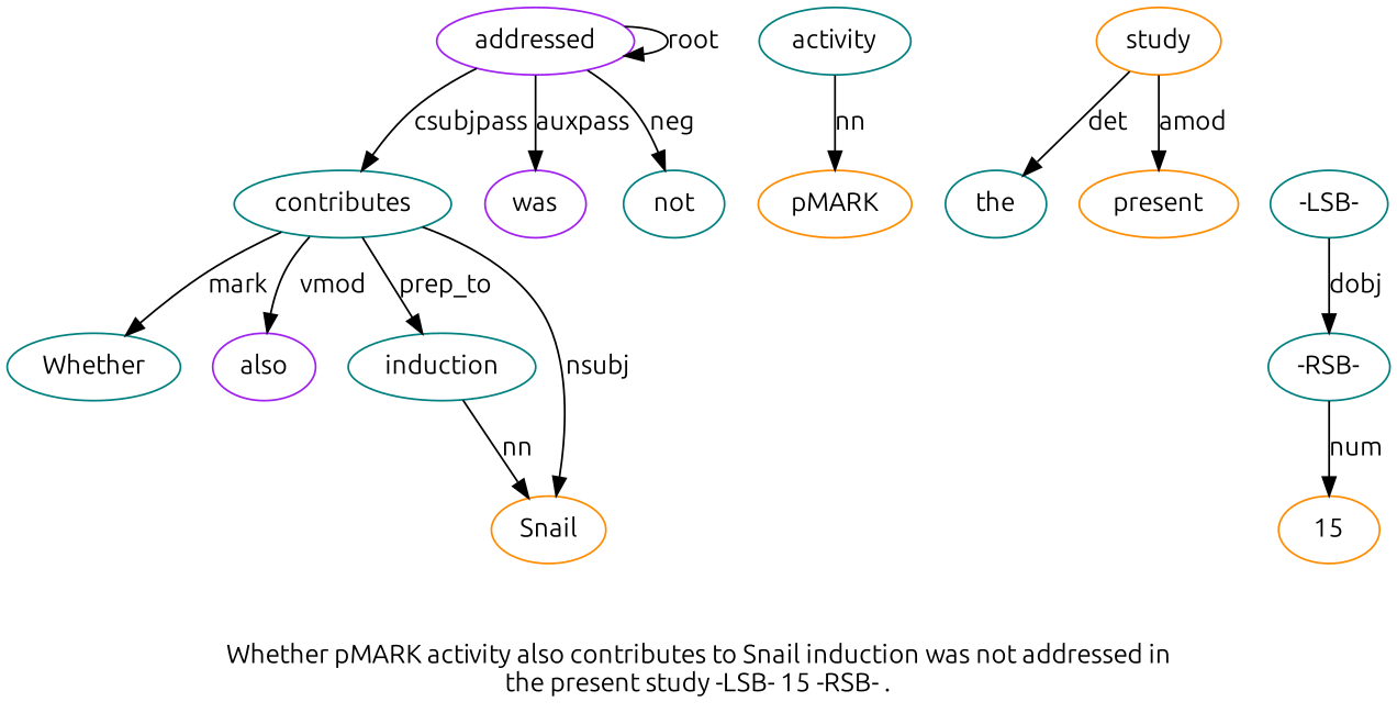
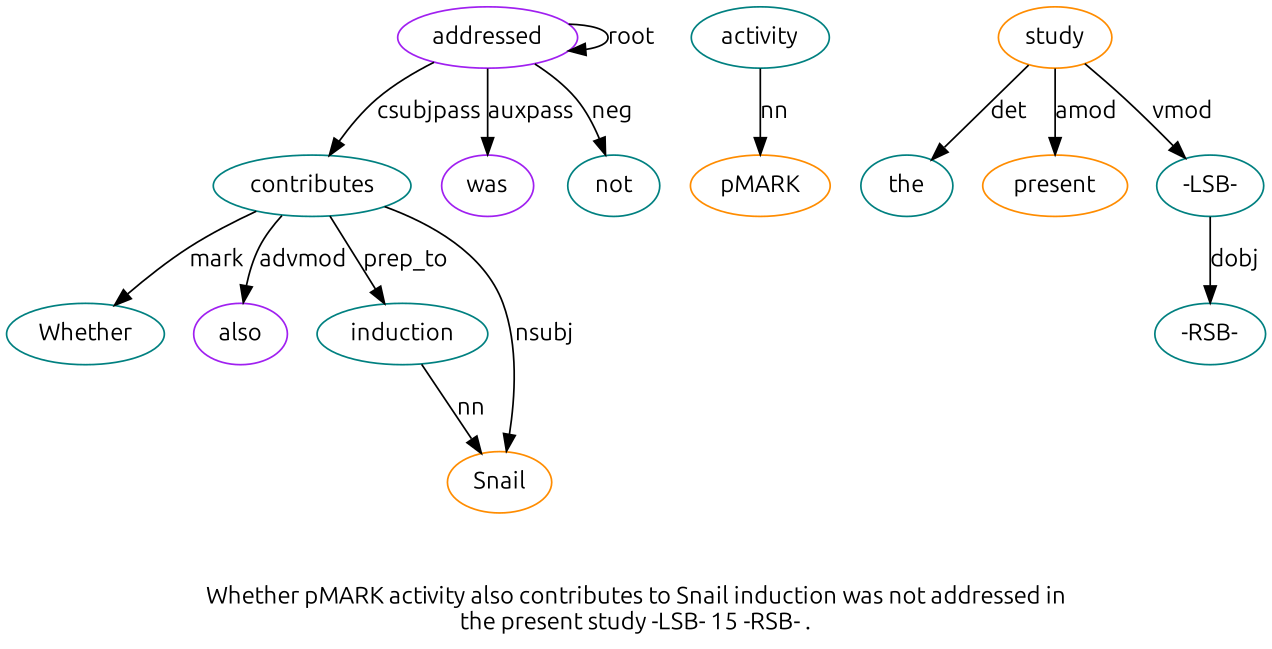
  digraph {
    fontname=Ubuntu
    label="Whether pMARK activity also contributes to Snail induction was not addressed in\nthe present study -LSB- 15 -RSB- ."
    node [color=teal fillcolor=white fontname=Ubuntu style=filled]
    edge [fontname=Ubuntu]
    n1 [label=contributes]
    n2 [label=Whether]
    n3 [color=purple label=also]
    n4 [label=induction]
    n5 [color=darkorange label=Snail]
    n6 [label=activity]
    n7 [color=darkorange label=pMARK]
    n8 [color=purple label=addressed]
    n9 [color=purple label=was]
    n10 [label=not]
    n11 [color=darkorange label=study]
    n12 [label=the]
    n13 [color=darkorange label=present]
    n14 [label="-LSB-"]
    n15 [label="-RSB-"]
-   n16 [color=darkorange label=15]
    n1 -> n2 [label=mark]
-   n1 -> n3 [label=vmod]
+   n1 -> n3 [label=advmod]
    n1 -> n4 [label=prep_to]
    n1 -> n5 [label=nsubj]
    n4 -> n5 [label=nn]
    n6 -> n7 [label=nn]
    n8 -> n1 [label=csubjpass]
    n8 -> n8 [label=root]
    n8 -> n9 [label=auxpass]
    n8 -> n10 [label=neg]
    n11 -> n12 [label=det]
    n11 -> n13 [label=amod]
+   n11 -> n14 [label=vmod]
    n14 -> n15 [label=dobj]
-   n15 -> n16 [label=num]
  }
